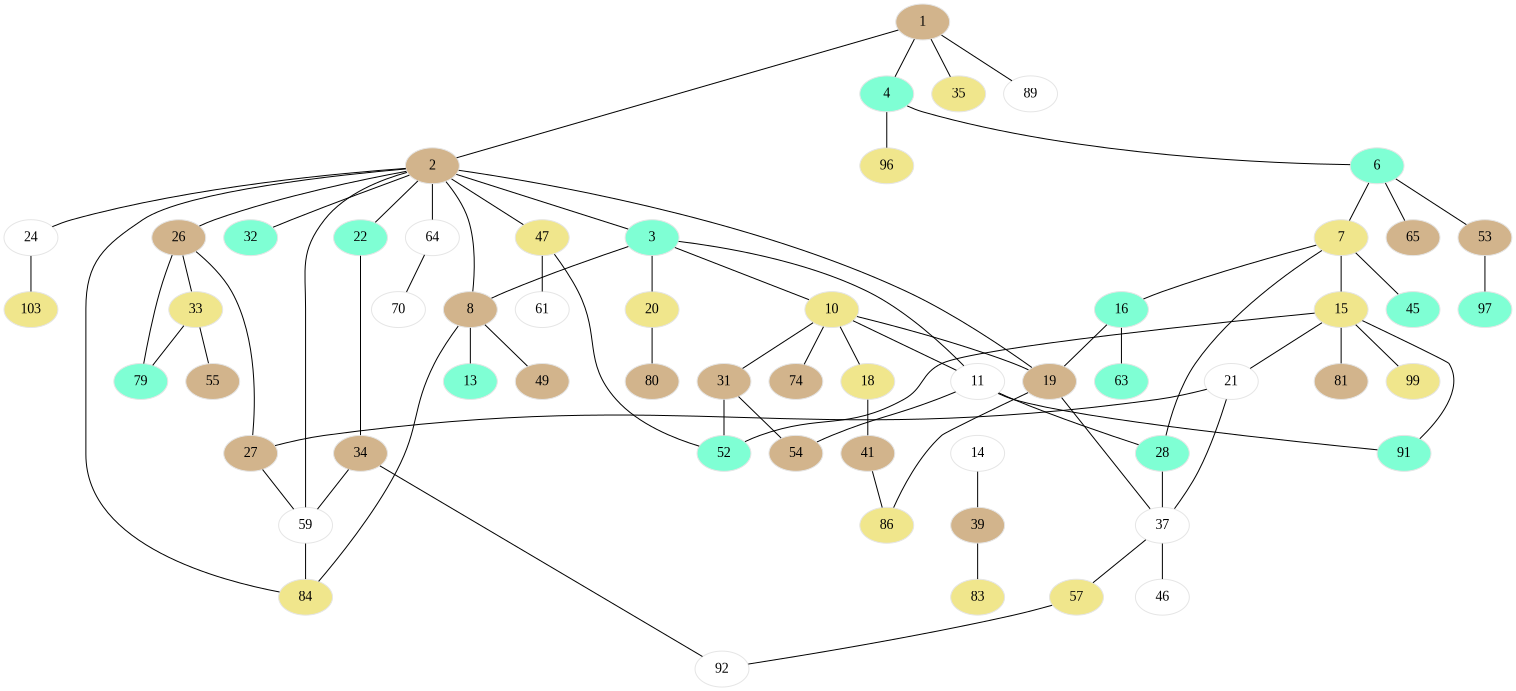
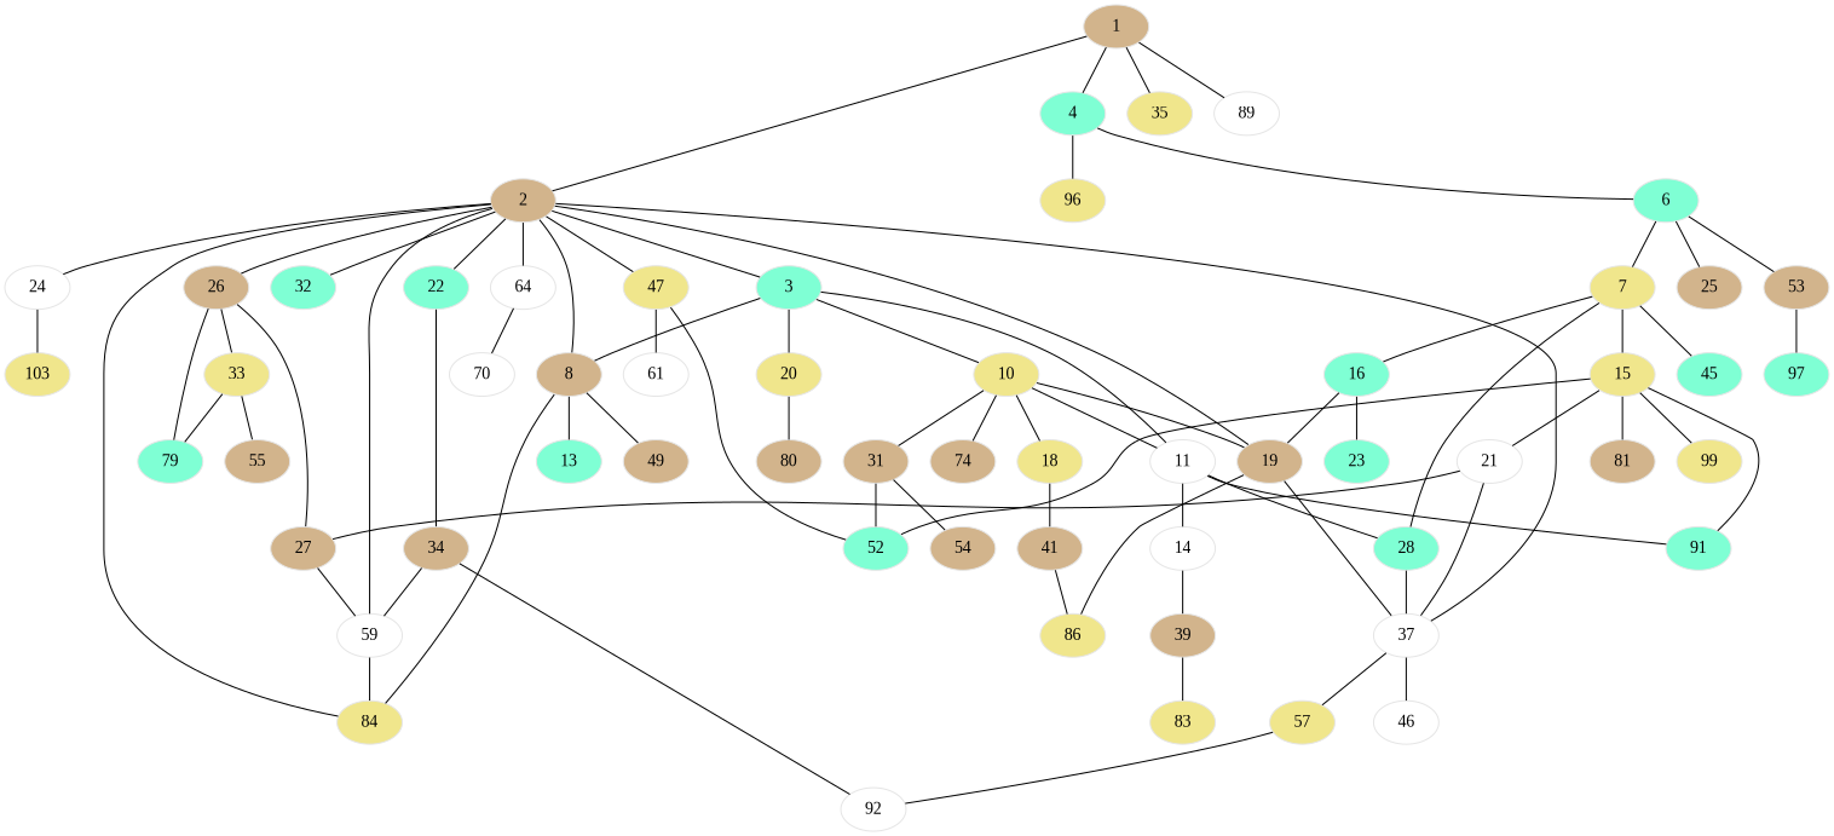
  graph {
    fontname="Liberation Serif"
    node [color=gray90 fillcolor=tan fontname="Liberation Serif" style=filled]
    edge [fontname="Liberation Serif"]
    2 [super="+5"]
    3 [fillcolor=aquamarine super="+67"]
    8 [super="+12"]
    19 [super="+66+63"]
    22 [fillcolor=aquamarine]
    24 [fillcolor=white super="+82+94"]
    26 [super="+42"]
    32 [fillcolor=aquamarine super="+77"]
    37 [fillcolor=white super="+93+40"]
    47 [fillcolor=khaki]
    59 [fillcolor=white]
    64 [fillcolor=white]
    84 [fillcolor=khaki super="+114"]
    1
    4 [fillcolor=aquamarine]
    35 [fillcolor=khaki]
    89 [fillcolor=white]
    6 [fillcolor=aquamarine]
    96 [fillcolor=khaki]
    10 [fillcolor=khaki super="+36"]
    11 [fillcolor=white super="+104+95"]
    20 [fillcolor=khaki super="+106"]
    13 [fillcolor=aquamarine]
    49
    86 [fillcolor=khaki]
    34 [super="+109"]
    103 [fillcolor=khaki super="+119"]
    27 [super="+85"]
    33 [fillcolor=khaki super="+75"]
    79 [fillcolor=aquamarine]
    46 [fillcolor=white]
    n32 [fillcolor=khaki label=57 super="+60"]
    52 [fillcolor=aquamarine super="+113"]
    61 [fillcolor=white]
    70 [fillcolor=white]
    18 [fillcolor=khaki]
    31 [super="+76+44"]
    74
    28 [fillcolor=aquamarine super="+48+73"]
    14 [fillcolor=white super="+87"]
    91 [fillcolor=aquamarine]
    80
    7 [fillcolor=khaki]
-   25 [label=65]
+   25
    53 [super="+100+72"]
    15 [fillcolor=khaki super="+69+50"]
    16 [fillcolor=aquamarine]
    45 [fillcolor=aquamarine]
    97 [fillcolor=aquamarine super="+102"]
    21 [fillcolor=white]
    81
    99 [fillcolor=khaki super="+107"]
-   23 [fillcolor=aquamarine label=63]
+   23 [fillcolor=aquamarine]
    41 [super="+101"]
    54
    39 [super="+58"]
    83 [fillcolor=khaki]
    92 [fillcolor=white]
    55
    2 -- 3
    2 -- 8
    2 -- 19 [weight=2]
    2 -- 22
    2 -- 24
    2 -- 26
    2 -- 32 [weight=2]
+   2 -- 37
    2 -- 47
    2 -- 59
    2 -- 64
    2 -- 84
    3 -- 8
    3 -- 10
    3 -- 11
    3 -- 20
    8 -- 84
    8 -- 13
    8 -- 49
    19 -- 37
    19 -- 86
    22 -- 34
    24 -- 103
    26 -- 27
    26 -- 33
    26 -- 79
    37 -- 46
    37 -- n32
    47 -- 52
    47 -- 61
    59 -- 84
    64 -- 70
    1 -- 2
    1 -- 4
    1 -- 35
    1 -- 89
    4 -- 6
    4 -- 96
    6 -- 7
    6 -- 25
    6 -- 53
    10 -- 19
    10 -- 11
    10 -- 18
    10 -- 31
    10 -- 74
    11 -- 28
-   11 -- 54
+   11 -- 14
    11 -- 91
    20 -- 80
    34 -- 59
    34 -- 92
    27 -- 59
    33 -- 79
    33 -- 55
    n32 -- 92
    18 -- 41
    31 -- 52 [weight=2]
    31 -- 54
    28 -- 37
    14 -- 39 [weight=2]
    7 -- 28
    7 -- 15
    7 -- 16
    7 -- 45
    53 -- 97
    15 -- 52
    15 -- 91
    15 -- 21
    15 -- 81
    15 -- 99
    16 -- 19
    16 -- 23
    21 -- 37
    21 -- 27
    41 -- 86
    39 -- 83
  }
